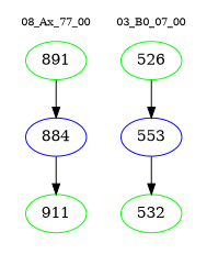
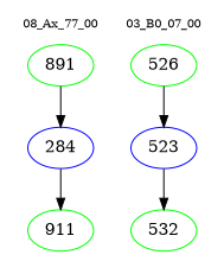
  digraph {
    node [color=green]
    edge [color=black]
    n1 [label=891]
-   n2 [color=blue label=884]
+   n2 [color=blue label=284]
    n3 [label=911]
    n4 [label=526]
-   n5 [color=blue label=553]
+   n5 [color=blue label=523]
    n6 [label=532]
    subgraph cluster_1 {
      color=white
      fontsize=10
      label="08_Ax_77_00"
      n1
      n2
      n3
    }
    subgraph cluster_2 {
      color=white
      fontsize=10
      label="03_B0_07_00"
      n4
      n5
      n6
    }
    n1 -> n2
    n2 -> n3
    n4 -> n5
    n5 -> n6
  }
